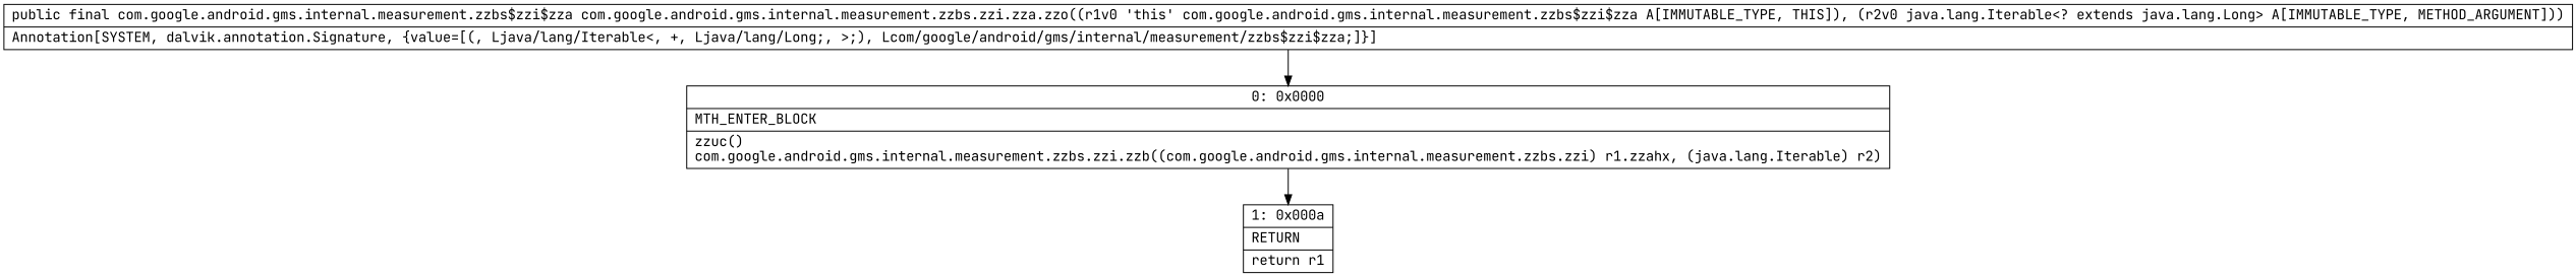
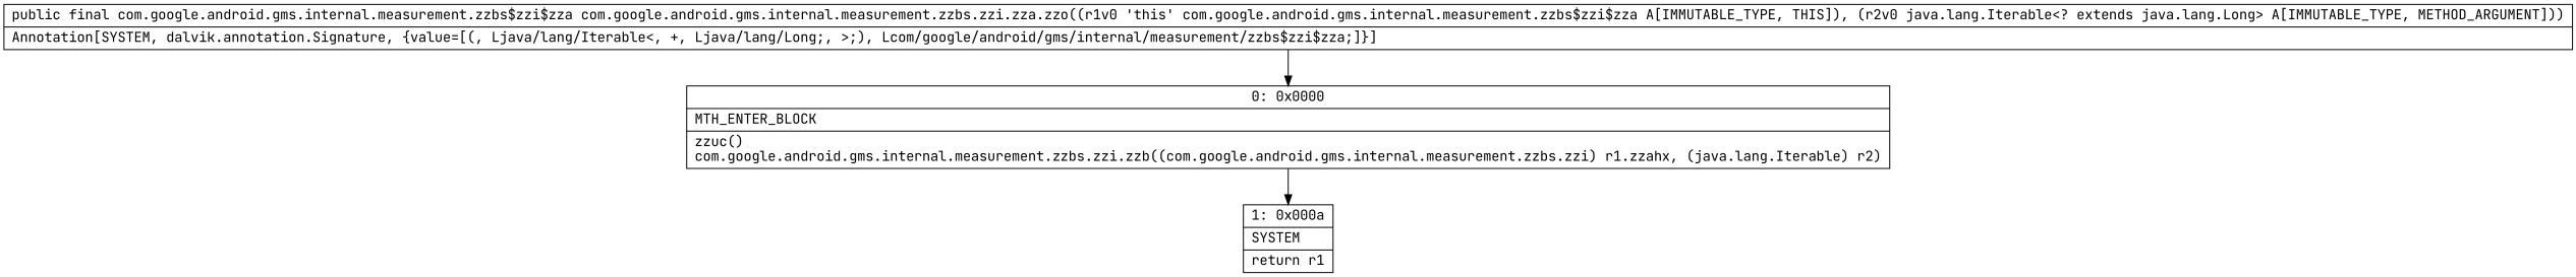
  digraph {
    fontname="JetBrains Mono"
    node [shape=record fontname="JetBrains Mono"]
    edge [fontname="JetBrains Mono"]
    n1 [label="{0\:\ 0x0000|MTH_ENTER_BLOCK\l|zzuc()\lcom.google.android.gms.internal.measurement.zzbs.zzi.zzb((com.google.android.gms.internal.measurement.zzbs.zzi) r1.zzahx, (java.lang.Iterable) r2)\l}"]
-   n2 [label="{1\:\ 0x000a|RETURN\l|return r1\l}"]
+   n2 [label="{1\:\ 0x000a|SYSTEM\l|return r1\l}"]
    n3 [label="{public final com.google.android.gms.internal.measurement.zzbs$zzi$zza com.google.android.gms.internal.measurement.zzbs.zzi.zza.zzo((r1v0 'this' com.google.android.gms.internal.measurement.zzbs$zzi$zza A[IMMUTABLE_TYPE, THIS]), (r2v0 java.lang.Iterable\<? extends java.lang.Long\> A[IMMUTABLE_TYPE, METHOD_ARGUMENT]))  | Annotation[SYSTEM, dalvik.annotation.Signature, \{value=[(, Ljava\/lang\/Iterable\<, +, Ljava\/lang\/Long;, \>;), Lcom\/google\/android\/gms\/internal\/measurement\/zzbs$zzi$zza;]\}]\l}"]
    n1 -> n2
    n3 -> n1
  }
